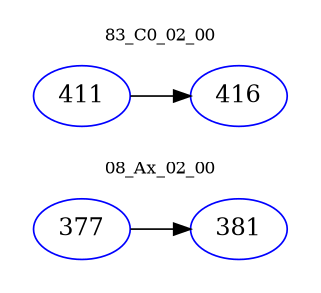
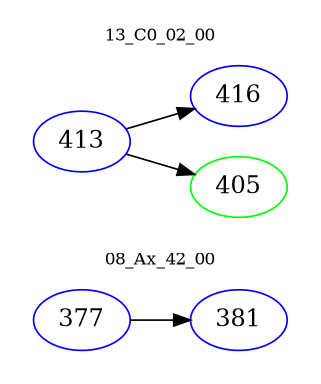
  digraph {
    rankdir=LR
    node [color=blue]
    edge [color=black]
    n1 [label=377]
    n2 [label=381]
-   n3 [label=411]
+   n3 [label=413]
+   n4 [color=green label=405]
    n5 [label=416]
    subgraph cluster_1 {
      color=white
      fontsize=10
-     label="08_Ax_02_00"
+     label="08_Ax_42_00"
      n1
      n2
    }
    subgraph cluster_2 {
      color=white
      fontsize=10
-     label="83_C0_02_00"
+     label="13_C0_02_00"
      n3
+     n4
      n5
    }
    n1 -> n2
+   n3 -> n4
    n3 -> n5
  }
